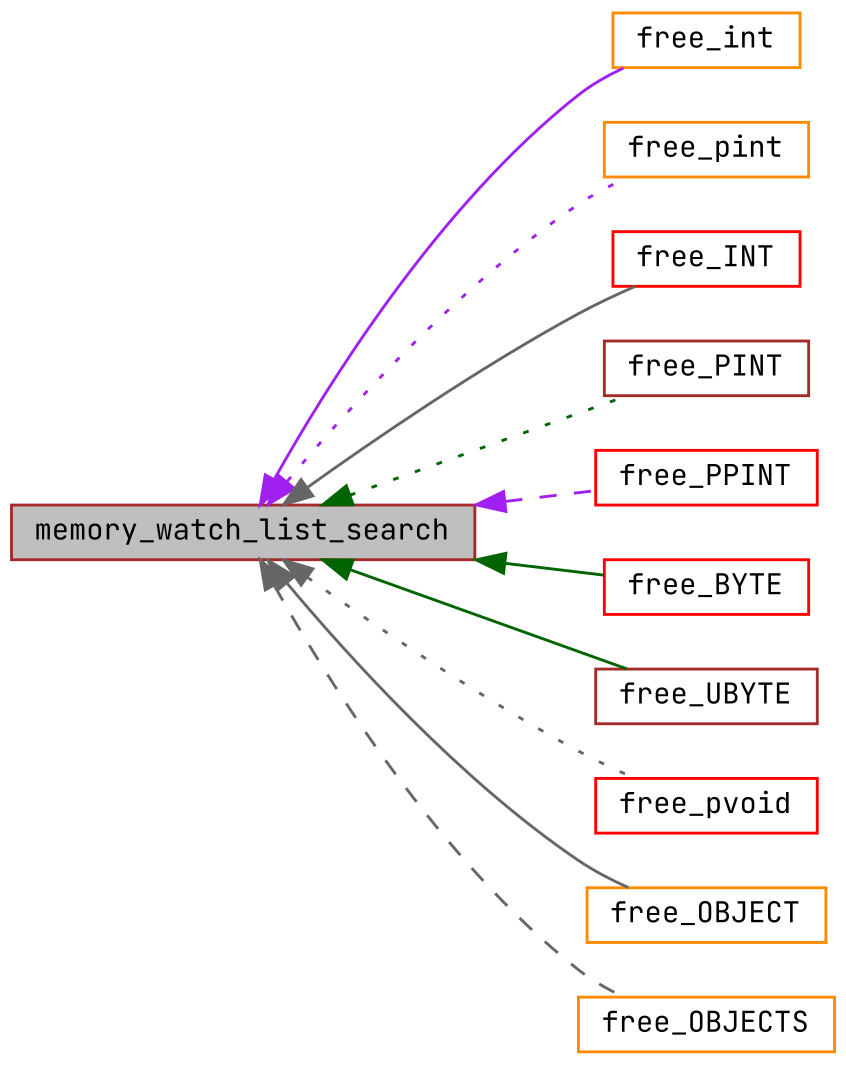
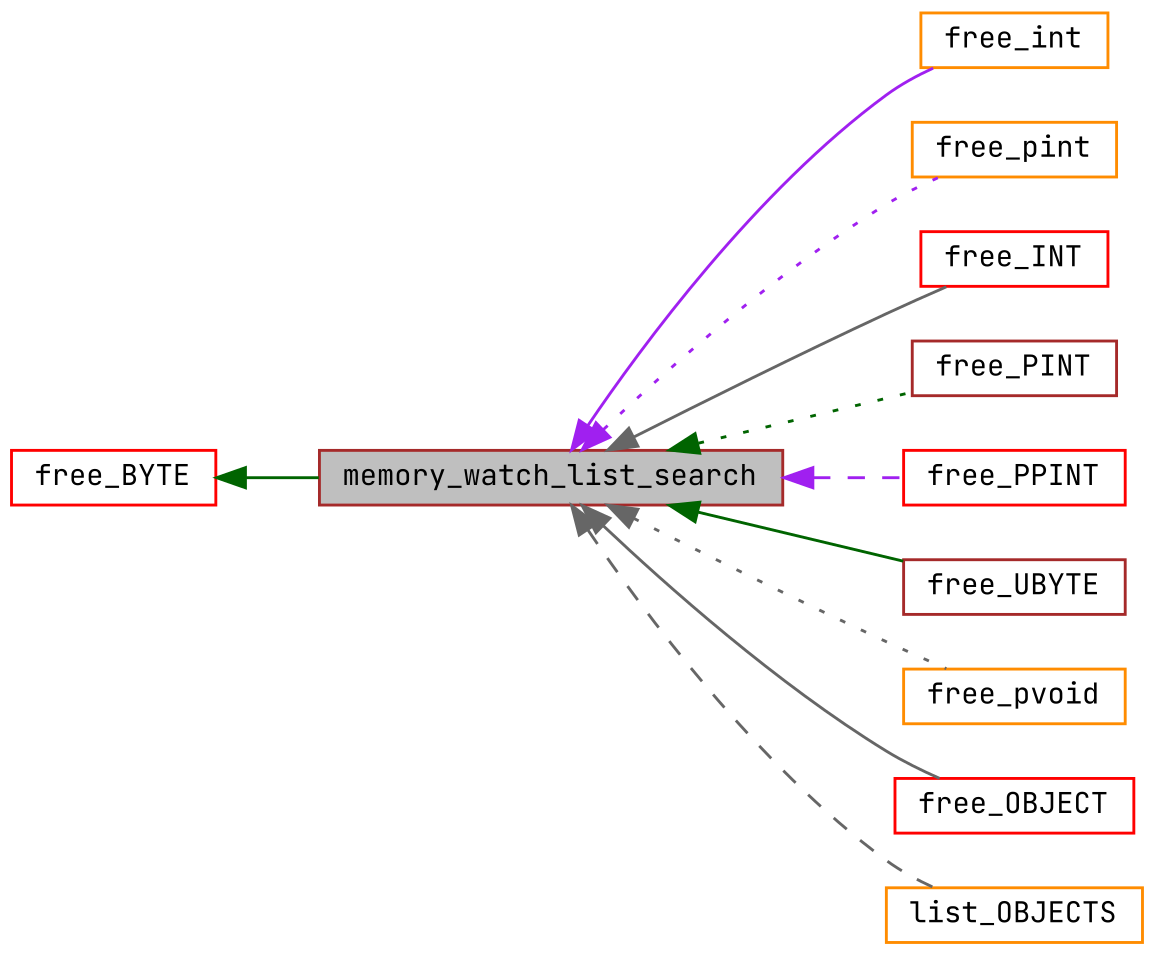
  digraph {
    fontname="JetBrains Mono"
    rankdir=LR
    node [color=darkorange fillcolor=white fontname="JetBrains Mono" fontsize=10 shape=record style=filled]
    edge [color=gray40 dir=back fontname="JetBrains Mono" fontsize=10 labelfontname=Helvetica labelfontsize=10 style=solid]
    n1 [color=brown fillcolor=grey75 fontcolor=black height=0.2 label=memory_watch_list_search width=0.4]
    n2 [height=0.2 label=free_int width=0.4]
    n3 [height=0.2 label=free_pint width=0.4]
    n4 [color=red height=0.2 label=free_INT width=0.4]
    n5 [color=brown height=0.2 label=free_PINT width=0.4]
    n6 [color=red height=0.2 label=free_PPINT width=0.4]
    n7 [color=red height=0.2 label=free_BYTE width=0.4]
    n8 [color=brown height=0.2 label=free_UBYTE width=0.4]
-   n9 [color=red height=0.2 label=free_pvoid width=0.4]
-   n10 [height=0.2 label=free_OBJECT width=0.4]
-   n11 [height=0.2 label=free_OBJECTS width=0.4]
+   n9 [height=0.2 label=free_pvoid width=0.4]
+   n10 [color=red height=0.2 label=free_OBJECT width=0.4]
+   n11 [height=0.2 label=list_OBJECTS width=0.4]
    n1 -> n2 [color=purple]
    n1 -> n3 [color=purple style=dotted]
    n1 -> n4
    n1 -> n5 [color=darkgreen style=dotted]
    n1 -> n6 [color=purple style=dashed]
-   n1 -> n7 [color=darkgreen]
+   n7 -> n1 [color=darkgreen]
    n1 -> n8 [color=darkgreen]
    n1 -> n9 [style=dotted]
    n1 -> n10
    n1 -> n11 [style=dashed]
  }
